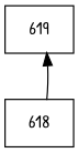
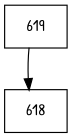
  digraph {
    fontname="Patrick Hand"
    node [shape=record fontname="Patrick Hand"]
    n1 [label="{619}"]
    n2 [label="{618}"]
-   n2 -> n1 [fontname="Patrick Hand"]
+   n1 -> n2 [fontname="Patrick Hand"]
  }
